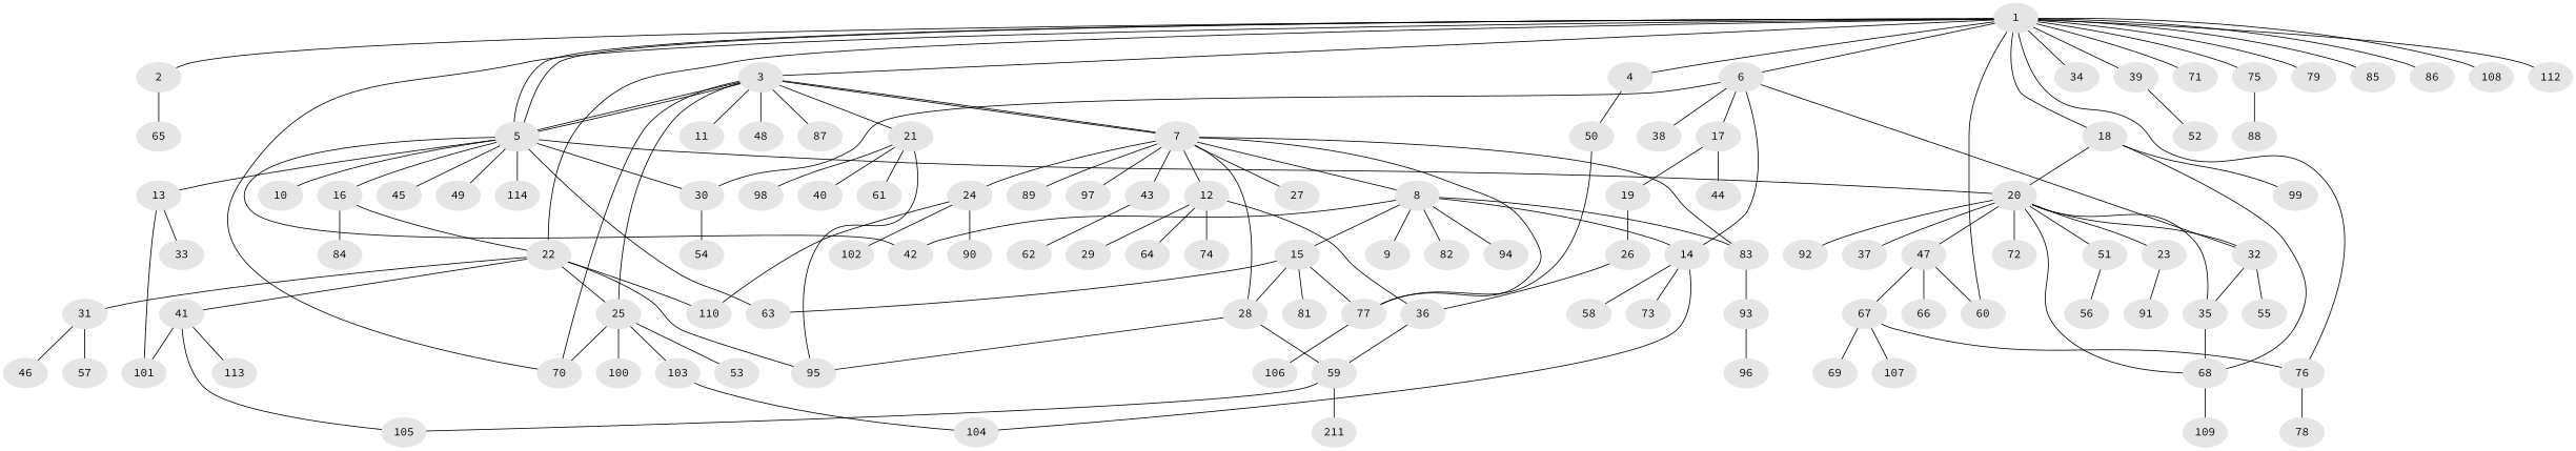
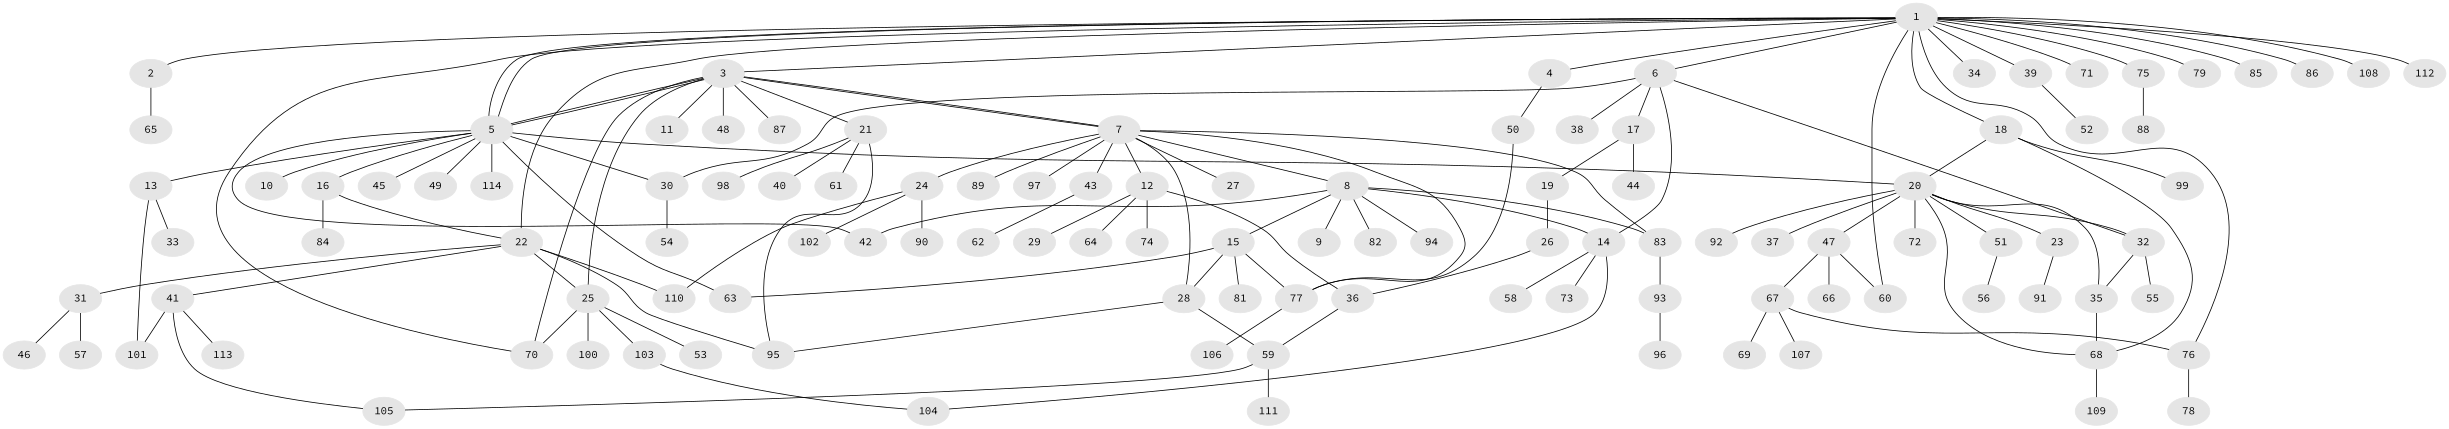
  graph {
    fontname="Source Code Pro"
    node [color=gray90 fontname="Source Code Pro" style=filled]
    edge [fontname="Source Code Pro"]
    1
    2
    3
    4
    5
    6
    18
    22
    34
    39
    60
    70
    71
    75
    76
    79
    85
    86
    108
    112
    65
    7
    11
    21
    25
    48
    87
    50
    10
    13
    16
    20
    30
    42
    45
    49
    63
    114
    14
    17
    32
    38
    68
    99
    95
    31
    41
    110
    52
    88
    78
    8
    12
    24
    27
    28
    43
    77
    83
    89
    97
    40
    61
    98
    53
    100
    103
    33
    101
    84
    23
    35
    37
    47
    51
    72
    92
    54
    58
    73
    104
    19
    44
    55
    9
    15
    82
    94
    29
    36
    64
    74
    90
    102
    59
    62
    106
    93
    81
    26
    109
    91
    66
    67
    56
    46
    57
    105
    113
-   111 [label=211]
+   111
    69
    107
    96
    1 -- 2
    1 -- 3
    1 -- 4
    1 -- 5
    1 -- 5
    1 -- 6
    1 -- 18
    1 -- 22
    1 -- 34
    1 -- 39
    1 -- 60
    1 -- 70
    1 -- 71
    1 -- 75
    1 -- 76
    1 -- 79
    1 -- 85
    1 -- 86
    1 -- 108
    1 -- 112
    2 -- 65
    3 -- 5
    3 -- 5
    3 -- 70
    3 -- 7
    3 -- 7
    3 -- 11
    3 -- 21
    3 -- 25
    3 -- 48
    3 -- 87
    4 -- 50
    5 -- 10
    5 -- 13
    5 -- 16
    5 -- 20
    5 -- 30
    5 -- 42
    5 -- 45
    5 -- 49
    5 -- 63
    5 -- 114
    6 -- 30
    6 -- 14
    6 -- 17
    6 -- 32
    6 -- 38
    18 -- 20
    18 -- 68
    18 -- 99
    22 -- 25
    22 -- 95
    22 -- 31
    22 -- 41
    22 -- 110
    39 -- 52
    75 -- 88
    76 -- 78
    7 -- 8
    7 -- 12
    7 -- 24
    7 -- 27
    7 -- 28
    7 -- 43
    7 -- 77
    7 -- 83
    7 -- 89
    7 -- 97
    21 -- 95
    21 -- 40
    21 -- 61
    21 -- 98
    25 -- 70
    25 -- 53
    25 -- 100
    25 -- 103
    50 -- 77
    13 -- 33
    13 -- 101
    16 -- 22
    16 -- 84
    20 -- 32
    20 -- 68
    20 -- 23
    20 -- 35
    20 -- 37
    20 -- 47
    20 -- 51
    20 -- 72
    20 -- 92
    30 -- 54
    14 -- 58
    14 -- 73
    14 -- 104
    17 -- 19
    17 -- 44
    32 -- 35
    32 -- 55
    68 -- 109
    31 -- 46
    31 -- 57
    41 -- 101
    41 -- 105
    41 -- 113
    8 -- 42
    8 -- 14
    8 -- 83
    8 -- 9
    8 -- 15
    8 -- 82
    8 -- 94
    12 -- 29
    12 -- 36
    12 -- 64
    12 -- 74
    24 -- 110
    24 -- 90
    24 -- 102
    28 -- 95
    28 -- 59
    43 -- 62
    77 -- 106
    83 -- 93
    103 -- 104
    23 -- 91
    35 -- 68
    47 -- 60
    47 -- 66
    47 -- 67
    51 -- 56
    19 -- 26
    15 -- 63
    15 -- 28
    15 -- 77
    15 -- 81
    36 -- 59
    59 -- 105
    59 -- 111
    93 -- 96
    26 -- 36
    67 -- 76
    67 -- 69
    67 -- 107
  }
